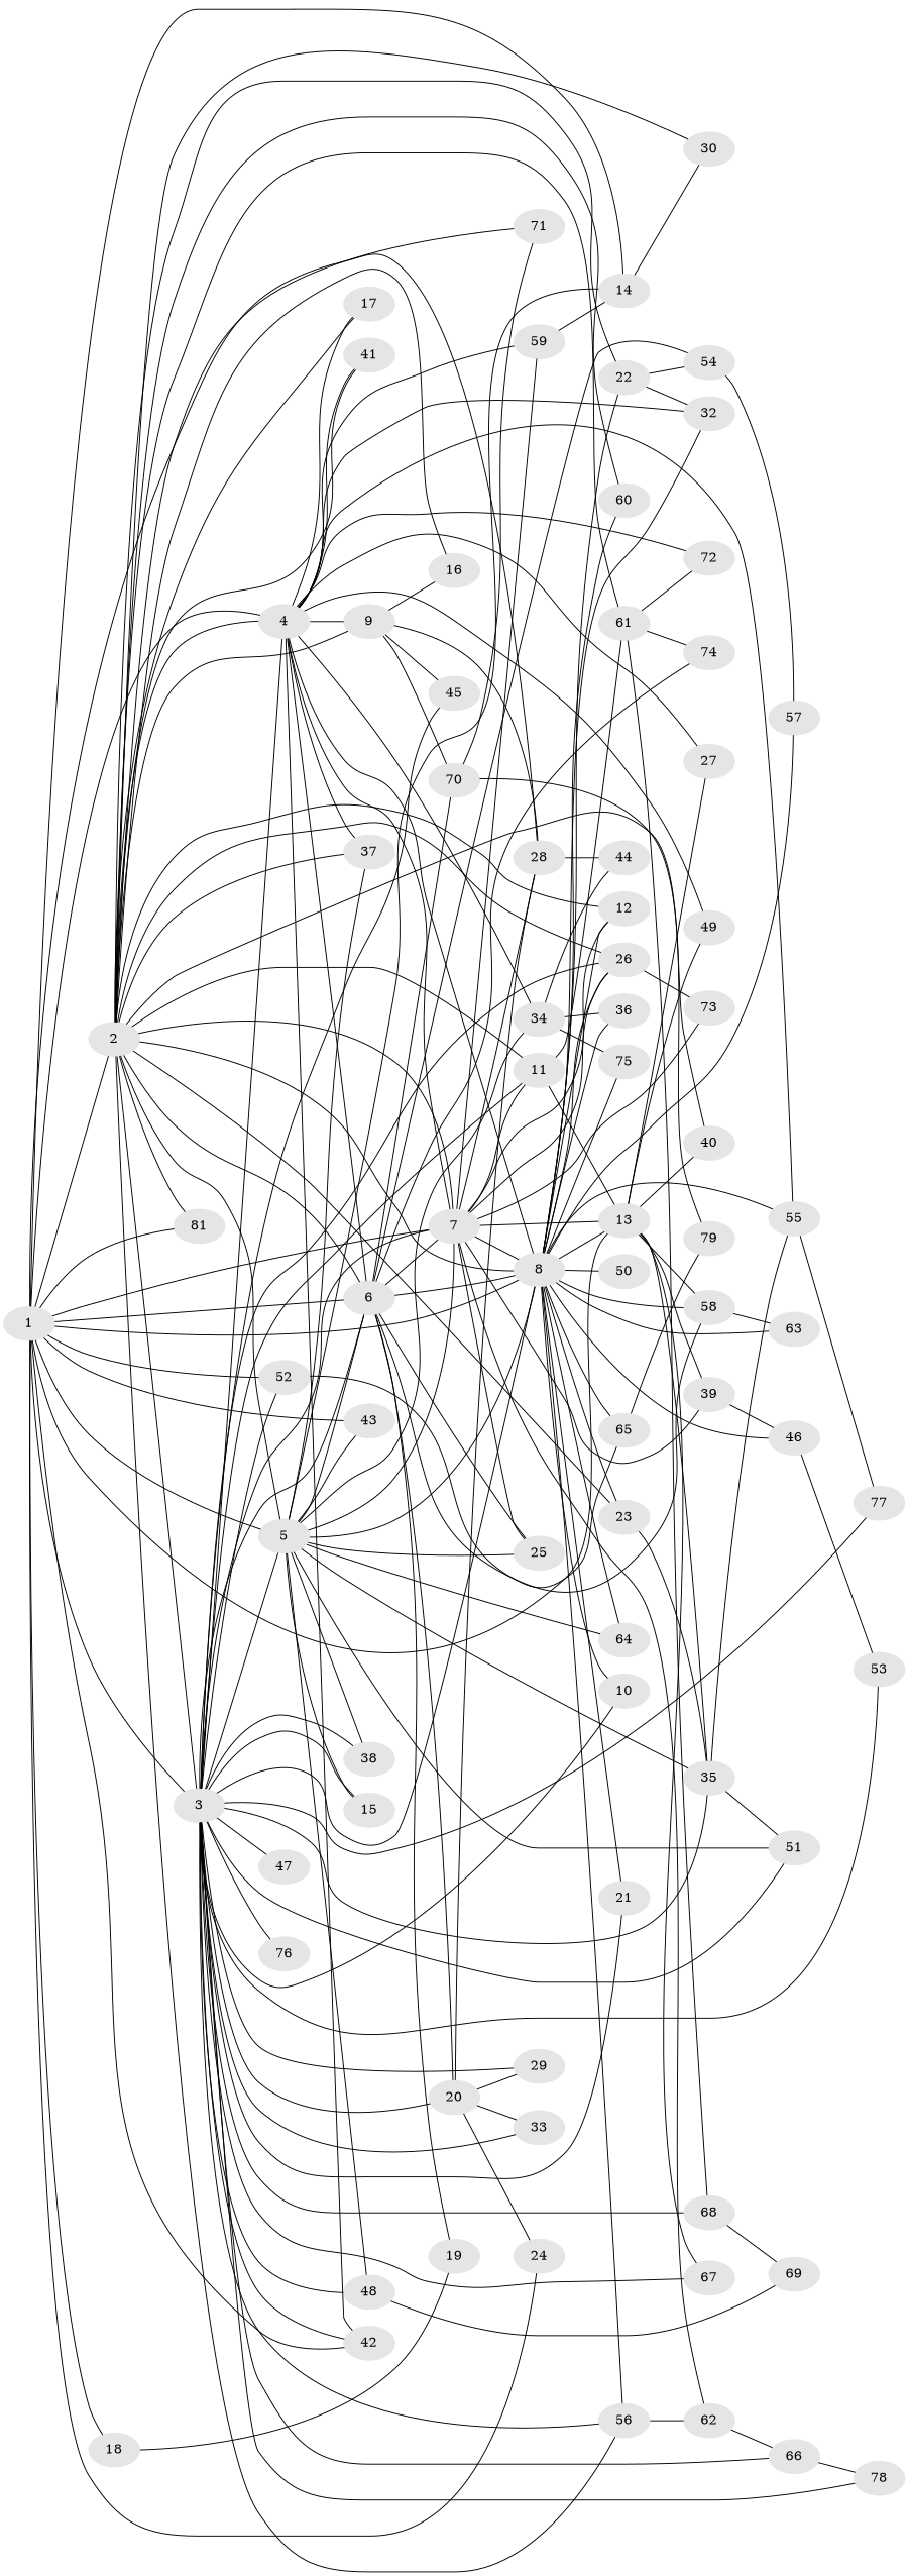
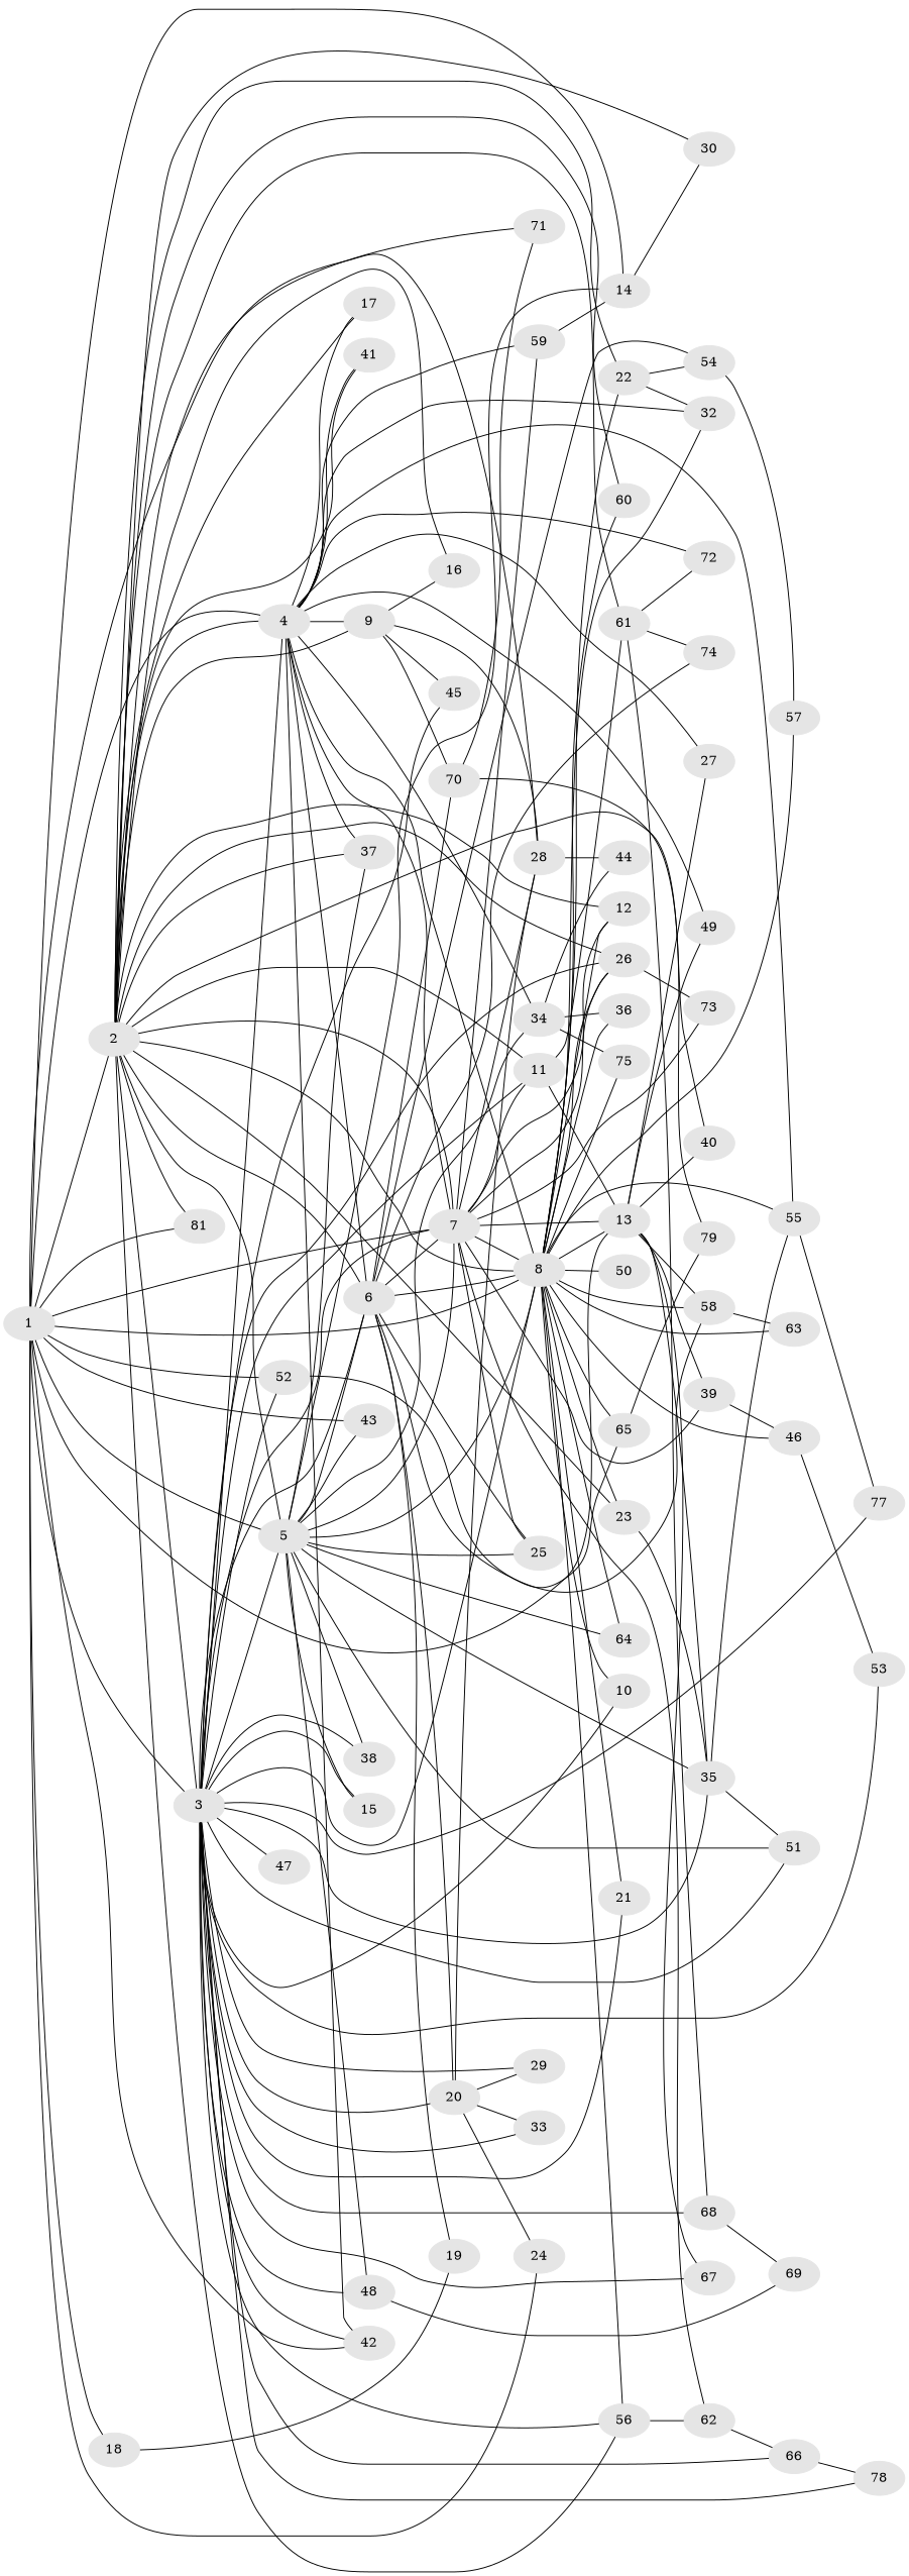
  graph {
    rankdir=LR
    node [color=gray90 style=filled]
    edge [weight=1.0]
    1
    2
    3
    4
    5
    6
    7
    8
    13
    14
    18
    24
    28
    n14 [label=81]
    42
    43
    52
    9
    11
    12
    16
    17
    22
    23
    26
    30
    37
    40
    41
    56
    60
    61
    71
    10
    15
    20
    21
    29
    33
    35
    38
    45
    47
    48
    53
    66
    67
    68
-   76
    77
    78
    51
    55
    27
    32
    34
    49
    59
    72
    25
    64
    19
    54
    58
    70
    74
    39
    62
    73
    36
    46
    50
    57
    63
    65
    75
    44
    69
    79
    1 -- 2 [weight=2.0]
    1 -- 3
    1 -- 4
    1 -- 5 [weight=2.0]
-   1 -- 6 [weight=2.0]
    1 -- 7 [weight=2.0]
    1 -- 8
    1 -- 13
    1 -- 14
    1 -- 18
    1 -- 24
    1 -- 28
    1 -- n14
    1 -- 42
    1 -- 43
    1 -- 52
    2 -- 3 [weight=2.0]
    2 -- 4 [weight=3.0]
    2 -- 5 [weight=5.0]
    2 -- 6 [weight=2.0]
    2 -- 7 [weight=3.0]
    2 -- 8 [weight=3.0]
    2 -- n14
    2 -- 9
    2 -- 11
    2 -- 12
    2 -- 16
    2 -- 17
    2 -- 22
    2 -- 23
    2 -- 26
    2 -- 30
    2 -- 37
    2 -- 40
    2 -- 41
    2 -- 56
    2 -- 60
    2 -- 61
    2 -- 71
    3 -- 4 [weight=2.0]
    3 -- 5 [weight=2.0]
    3 -- 6
    3 -- 7
    3 -- 8
    3 -- 42
    3 -- 52
    3 -- 11
    3 -- 26
    3 -- 56
    3 -- 10
    3 -- 15
    3 -- 20
    3 -- 21
    3 -- 29
    3 -- 33
    3 -- 35
    3 -- 38
    3 -- 45
    3 -- 47
    3 -- 48
    3 -- 53
    3 -- 66
    3 -- 67
    3 -- 68
-   3 -- 76
    3 -- 77
    3 -- 78
    3 -- 51
    4 -- 6
    4 -- 7
    4 -- 8
    4 -- 42
    4 -- 9
    4 -- 17
    4 -- 37 [weight=2.0]
    4 -- 41
    4 -- 55
    4 -- 27
    4 -- 32
    4 -- 34
    4 -- 49
    4 -- 59
    4 -- 72
    5 -- 6 [weight=2.0]
    5 -- 7 [weight=2.0]
    5 -- 8 [weight=2.0]
    5 -- 14 [weight=2.0]
    5 -- 43
    5 -- 37
    5 -- 15
    5 -- 35
    5 -- 38
    5 -- 48
    5 -- 51
    5 -- 34
    5 -- 25
    5 -- 64
    6 -- 7
    6 -- 8
    6 -- 20
    6 -- 25
    6 -- 19
    6 -- 54
    6 -- 58
    6 -- 70
    6 -- 74
    7 -- 8
    7 -- 13
    7 -- 28
    7 -- 11
    7 -- 12
    7 -- 26
    7 -- 59
    7 -- 25
    7 -- 39
    7 -- 62
    7 -- 73
    8 -- 13
    8 -- 12
    8 -- 22 [weight=2.0]
    8 -- 23
    8 -- 26
    8 -- 56
    8 -- 60
    8 -- 10
    8 -- 21
    8 -- 55
    8 -- 32
    8 -- 64
    8 -- 58
    8 -- 36
    8 -- 46
    8 -- 50
    8 -- 57
    8 -- 63
    8 -- 65
    8 -- 75
    13 -- 40
    13 -- 35
    13 -- 67
    13 -- 27
    13 -- 49
    13 -- 58
    13 -- 39
    14 -- 30
    18 -- 19
    28 -- 44
    52 -- 65
    9 -- 28
    9 -- 16
    9 -- 45
    9 -- 70
    11 -- 13
    11 -- 61
    22 -- 32
    22 -- 54
    23 -- 35
    26 -- 73
    56 -- 62
    61 -- 68
    61 -- 72
    61 -- 74
    20 -- 24
    20 -- 28
    20 -- 29
    20 -- 33
    35 -- 51
    35 -- 55
    48 -- 69
    66 -- 78
    68 -- 69
    55 -- 77
    34 -- 36
    34 -- 75
    34 -- 44
    59 -- 14
    54 -- 57
    58 -- 63
    70 -- 71
    70 -- 79
    39 -- 46
    62 -- 66
    46 -- 53
    65 -- 79
  }
